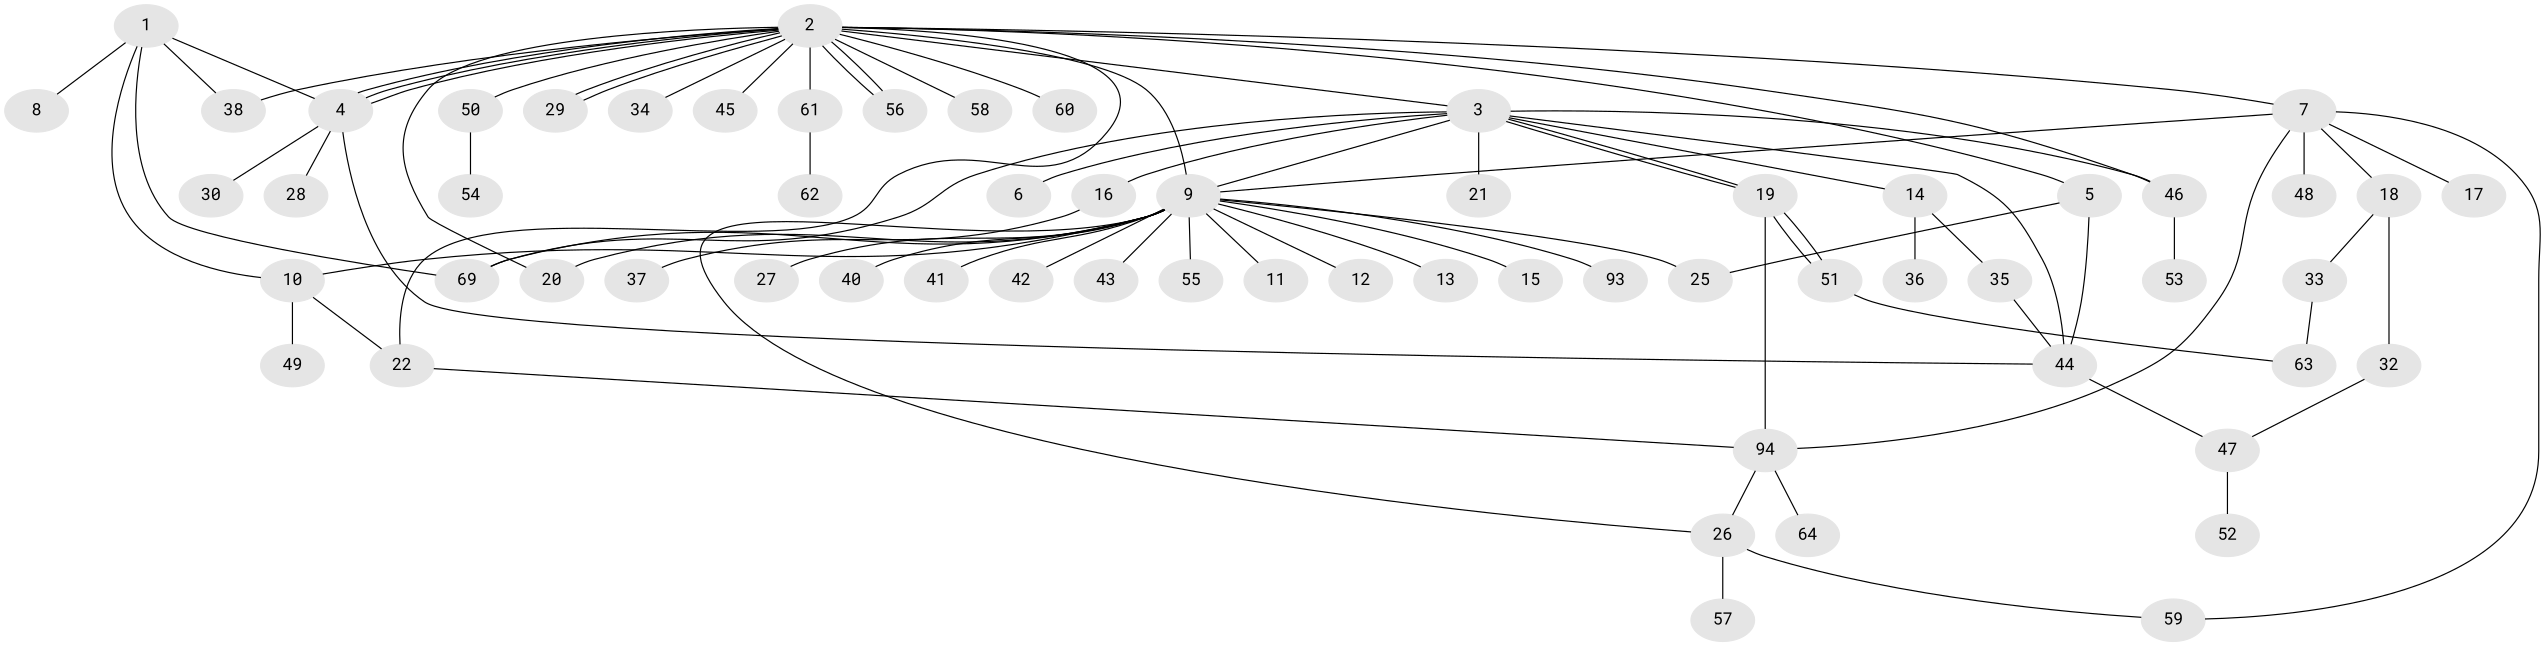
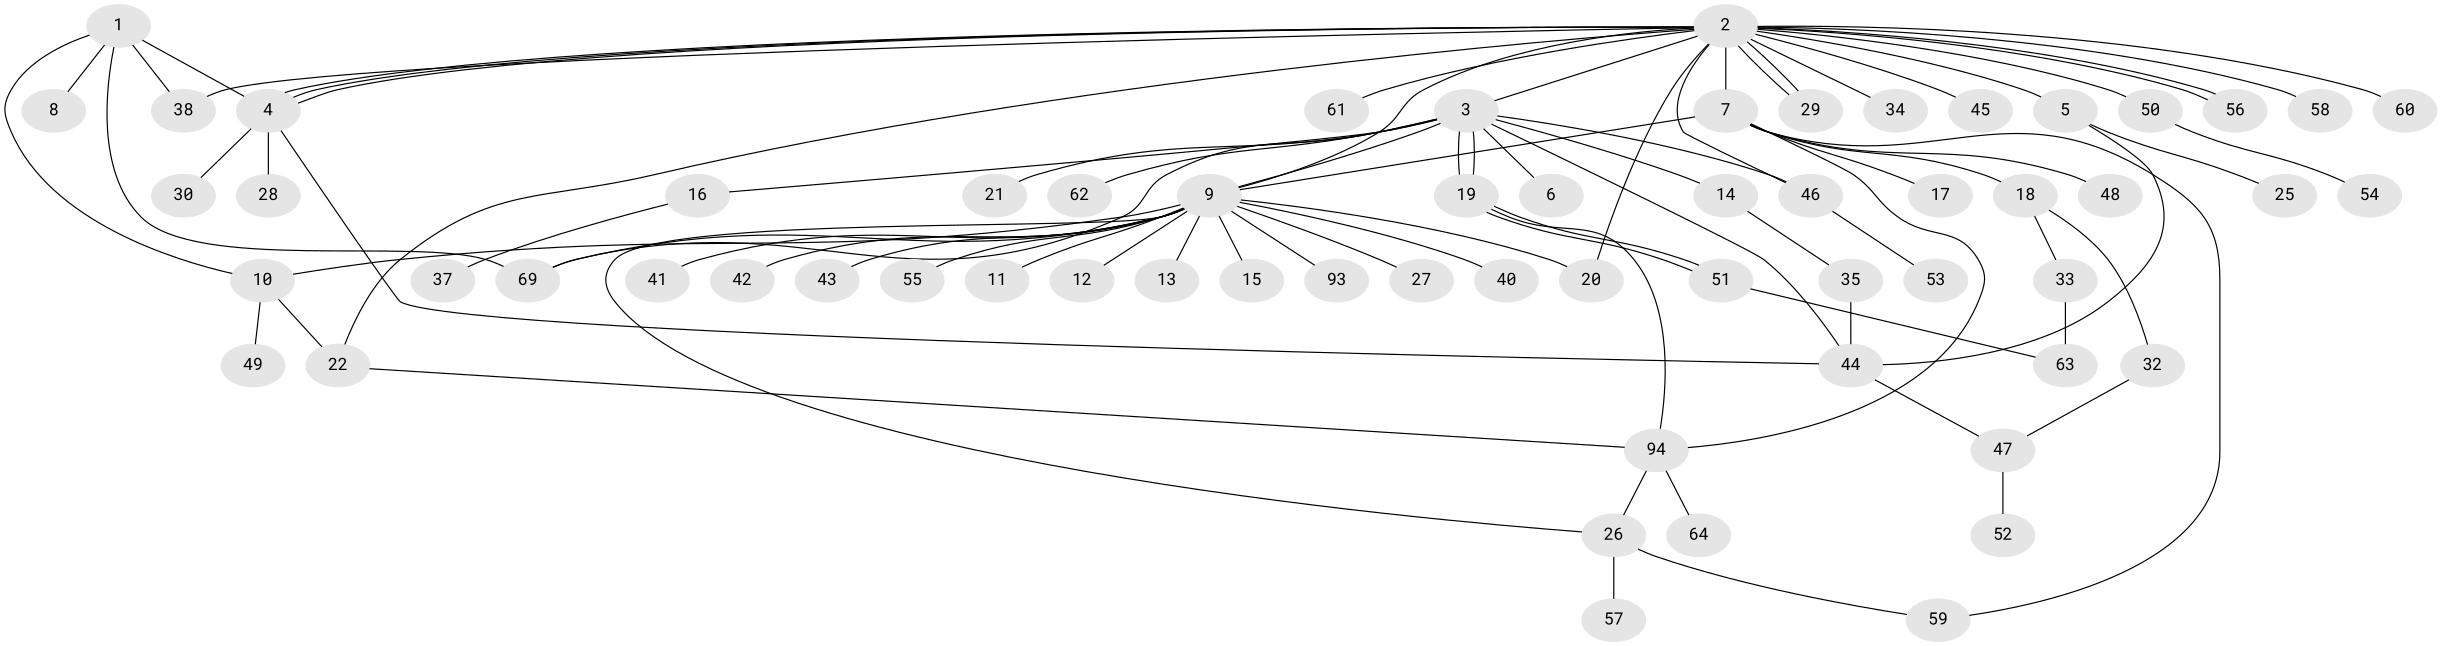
  graph {
    fontname="Roboto Mono"
    node [color=gray90 fontname="Roboto Mono" style=filled]
    edge [fontname="Roboto Mono"]
    1
    4
    8
    10
    n5 [label=69]
    38
    2
    3
    5
    7
    9
    20
    22
    29
    34
    45
    46
    50
    56
    58
    60
    61
    44
    28
    30
    49
    6
    14
    16
    19
    21
    62
    25
    17
    18
    n36 [label=94]
    48
    59
    11
    12
    13
    15
    n43 [label=93]
    26
    27
    40
    41
    42
    43
    55
    53
    54
    35
-   36
    37
    51
    47
    32
    33
    64
    57
    63
    52
    1 -- 4
    1 -- 8
    1 -- 10
    1 -- n5
    1 -- 38
    4 -- 44
    4 -- 28
    4 -- 30
    10 -- 22
    10 -- 49
    2 -- 4
    2 -- 4
    2 -- 4
    2 -- 38
    2 -- 3
    2 -- 5
    2 -- 7
    2 -- 9
    2 -- 20
    2 -- 22
    2 -- 29
    2 -- 29
    2 -- 34
    2 -- 45
    2 -- 46
    2 -- 50
    2 -- 56
    2 -- 56
    2 -- 58
    2 -- 60
    2 -- 61
    3 -- n5
    3 -- 9
    3 -- 46
    3 -- 44
    3 -- 6
    3 -- 14
    3 -- 16
    3 -- 19
    3 -- 19
    3 -- 21
-   61 -- 62
+   3 -- 62
    5 -- 44
    5 -- 25
    7 -- 9
    7 -- 17
    7 -- 18
    7 -- n36
    7 -- 48
    7 -- 59
    9 -- 10
    9 -- n5
    9 -- 20
-   9 -- 25
    9 -- 11
    9 -- 12
    9 -- 13
    9 -- 15
    9 -- n43
    9 -- 26
    9 -- 27
    9 -- 40
    9 -- 41
    9 -- 42
    9 -- 43
    9 -- 55
    22 -- n36
    46 -- 53
    50 -- 54
    44 -- 47
    14 -- 35
-   14 -- 36
    16 -- 37
    19 -- n36
    19 -- 51
    19 -- 51
    18 -- 32
    18 -- 33
    n36 -- 26
    n36 -- 64
    26 -- 59
    26 -- 57
    35 -- 44
    51 -- 63
    47 -- 52
    32 -- 47
    33 -- 63
  }
